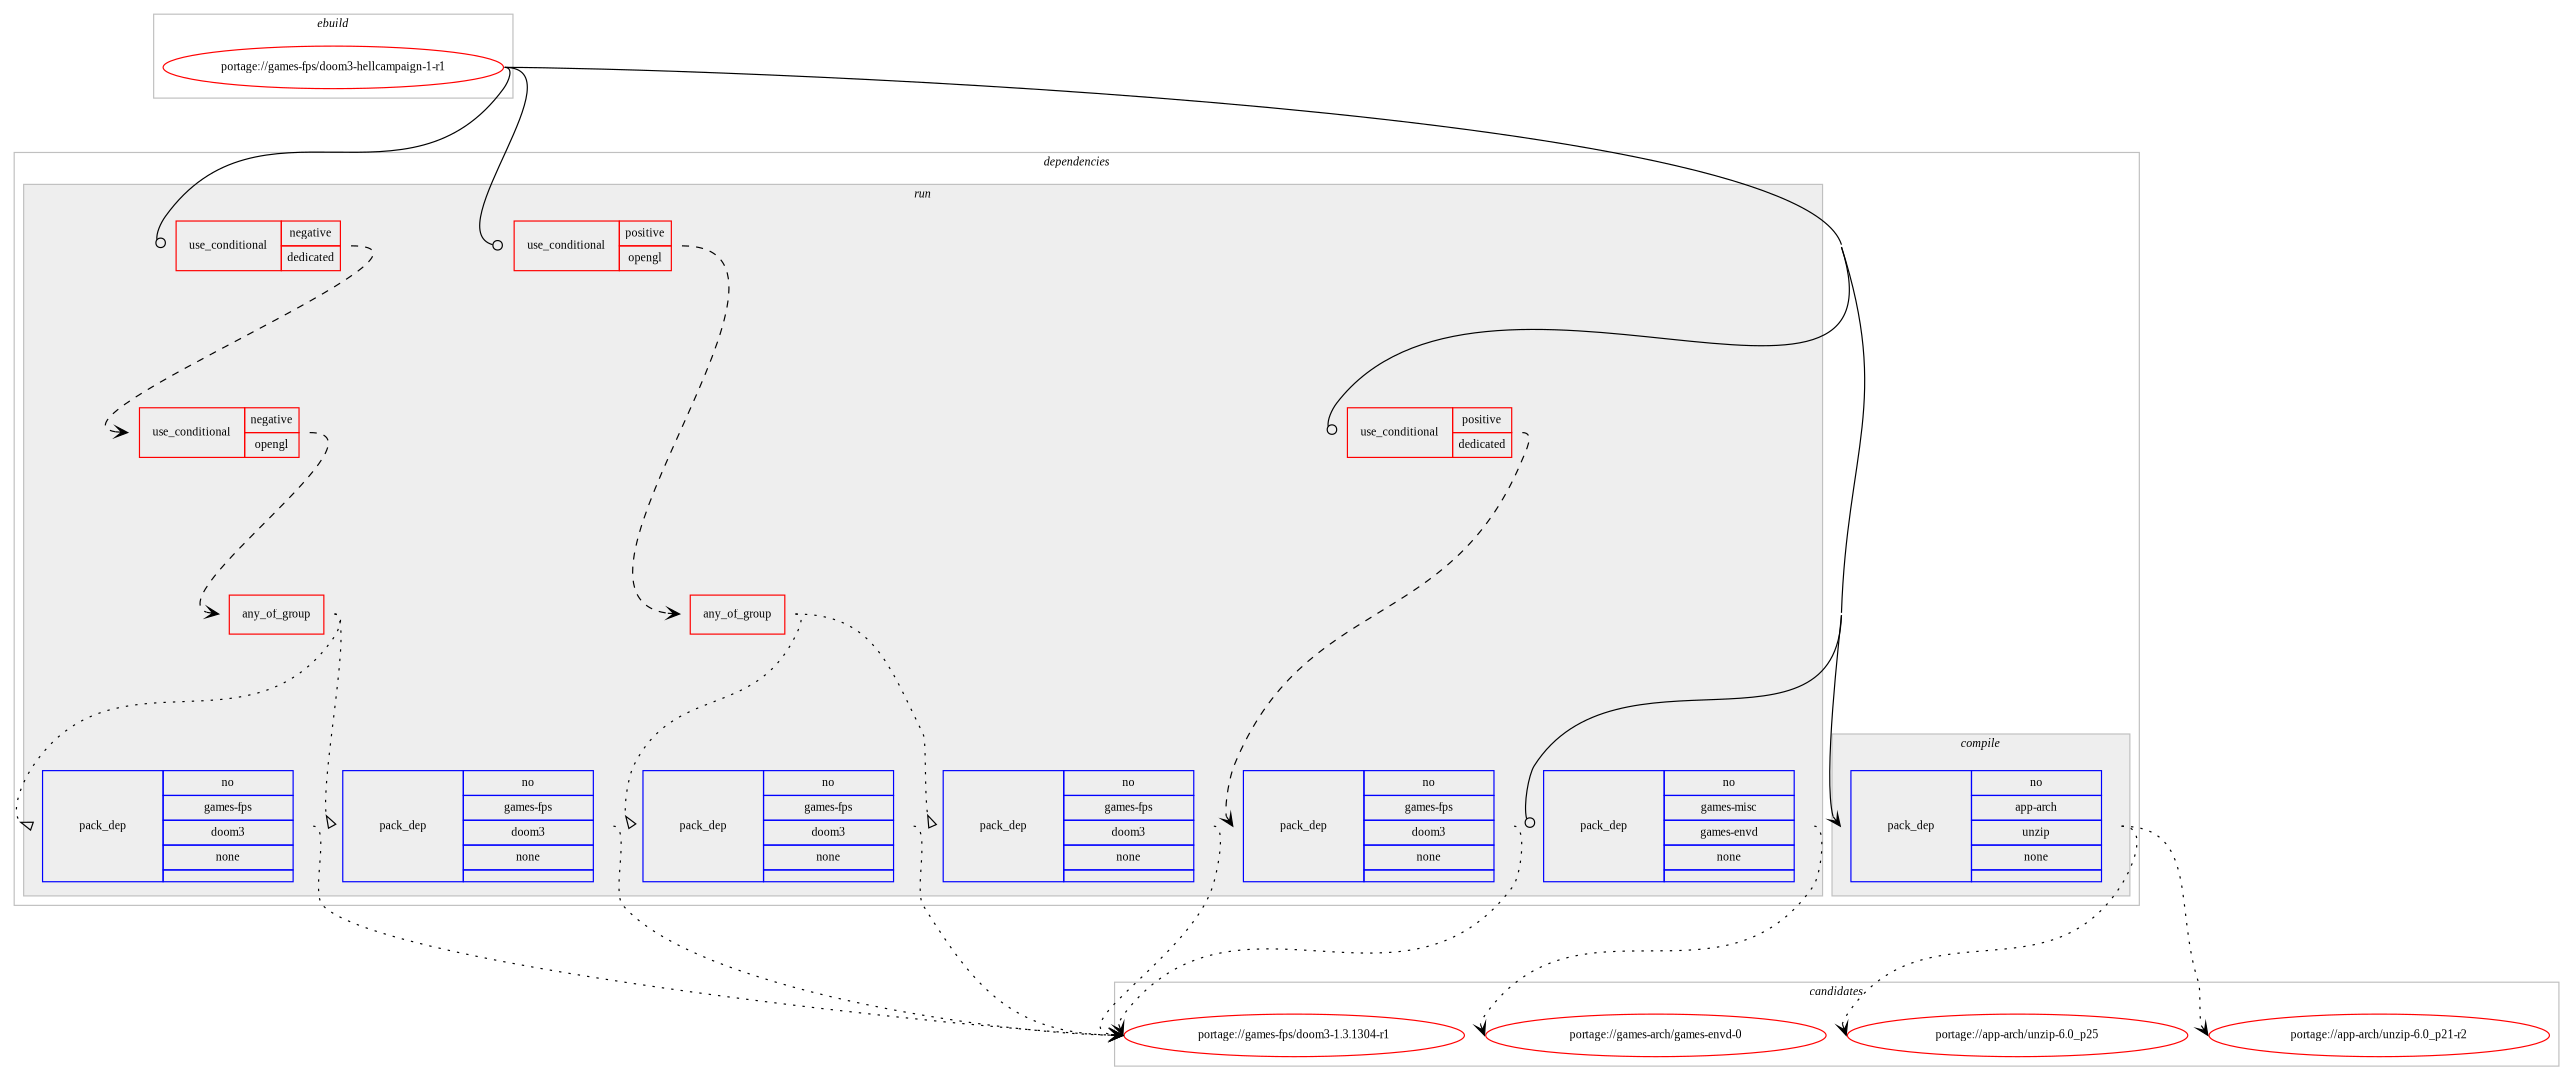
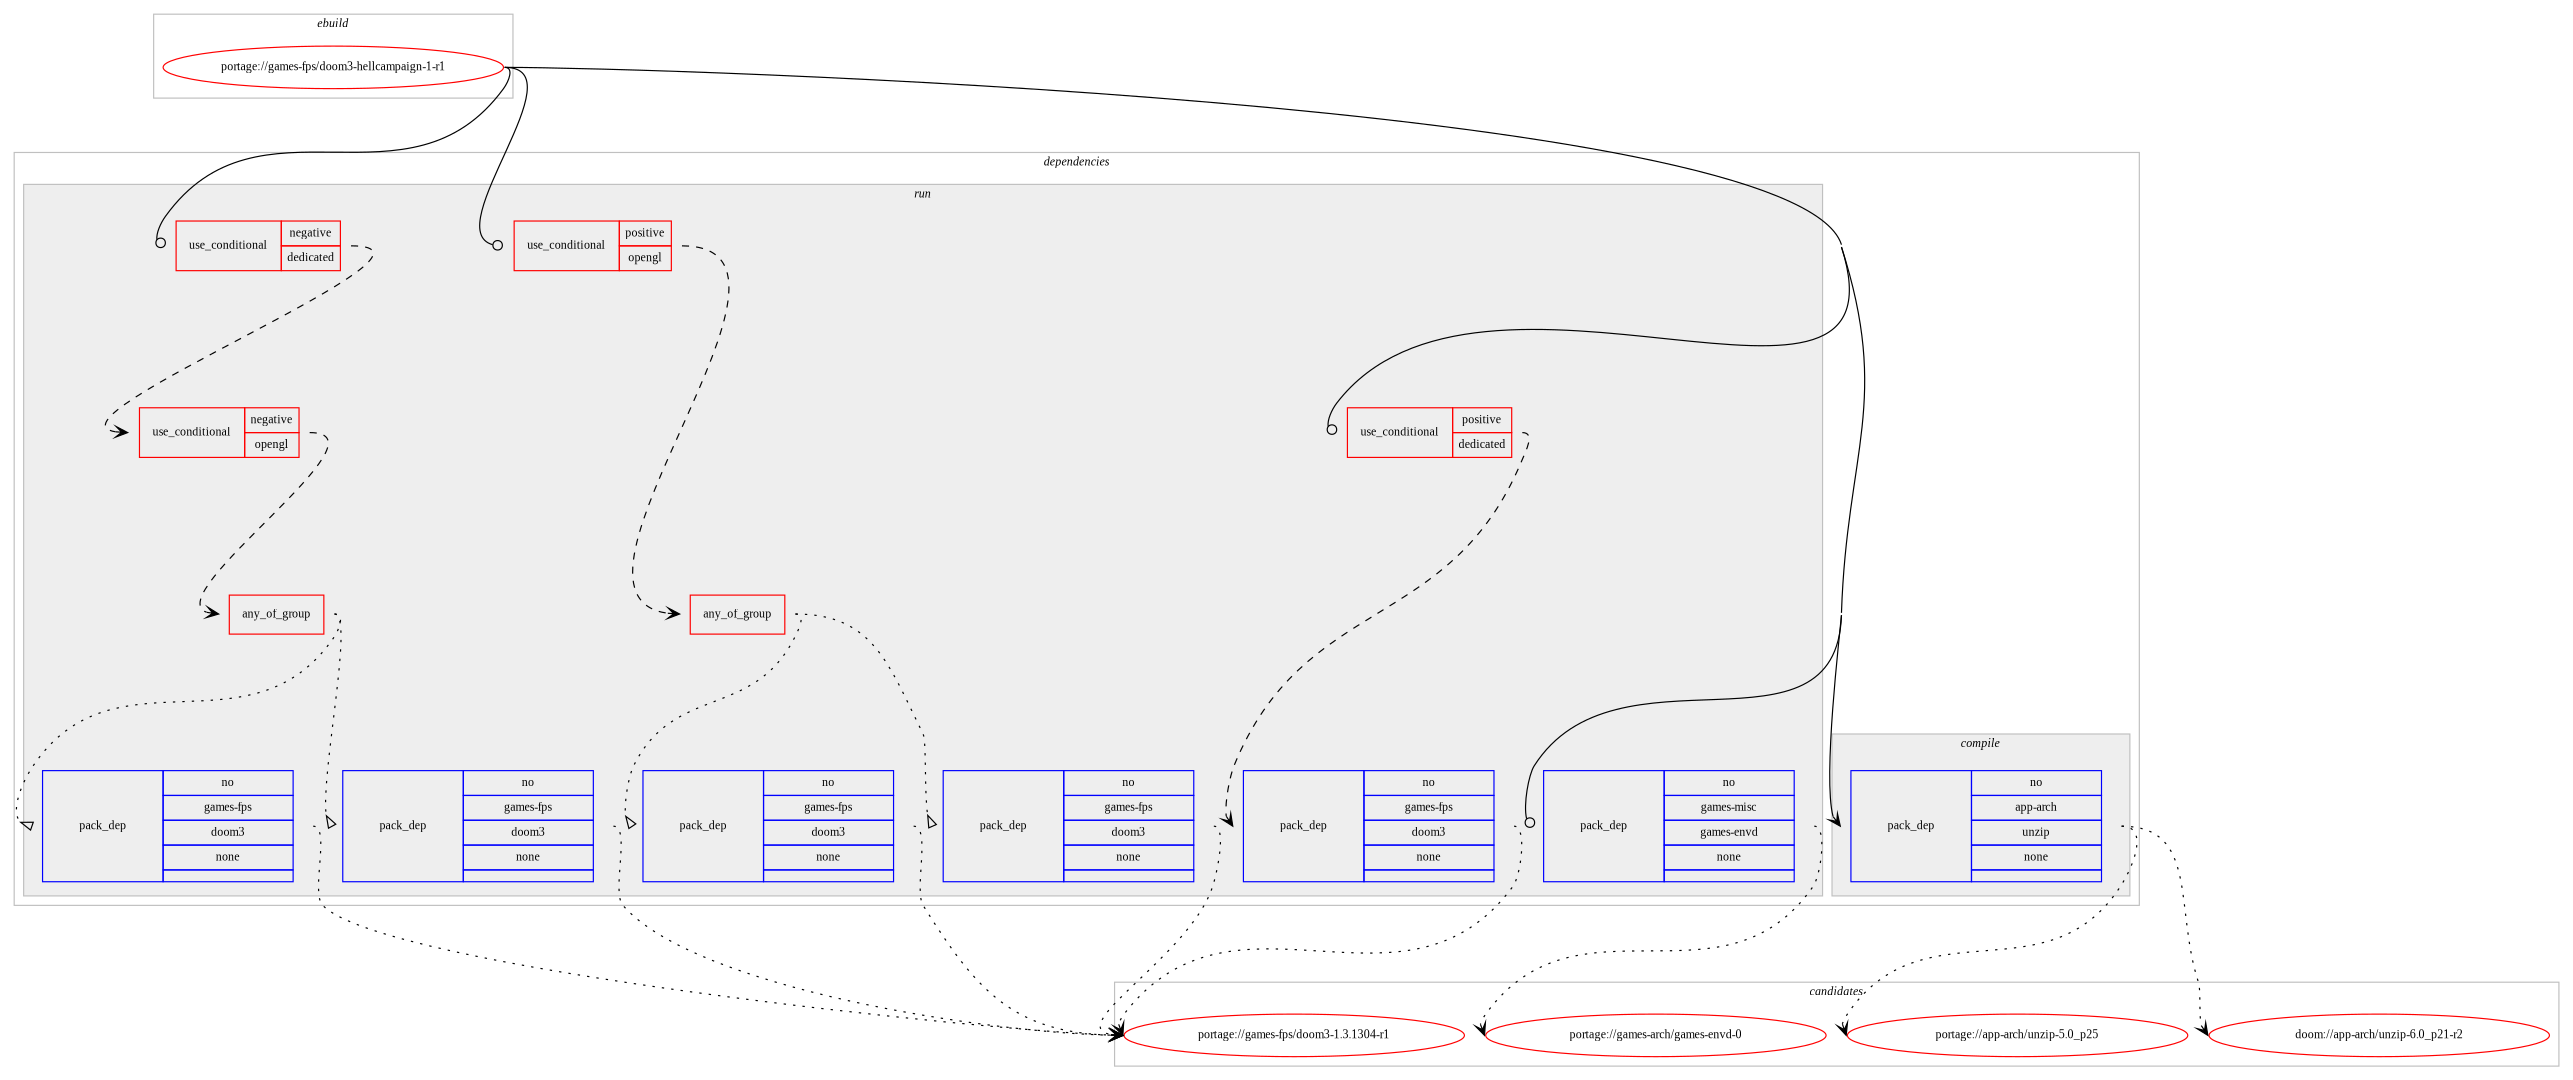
  digraph {
    compound=true
    concentrate=true
    fontname="Liberation Serif"
    fontsize=10
    newrank=true
    rankdir=TB
    ranksep=1.5
    node [color=red fontname="Liberation Serif" fontsize=10 shape=none]
    edge [arrowhead=vee fontname="Liberation Serif" headport=w style=dotted tailport=e weight=20]
    n1 [label="portage://games-fps/doom3-hellcampaign-1-r1" width=4 shape=""]
    n2 [color=blue label=<<TABLE BORDER="0" CELLBORDER="1" CELLSPACING="0" CELLPADDING="4" WIDTH="220"><TR><TD ROWSPAN="6" CELLPADDING="30">pack_dep</TD></TR><TR><TD WIDTH="110">no</TD></TR><TR><TD>app-arch</TD></TR><TR><TD>unzip</TD></TR><TR><TD>none</TD></TR><TR><TD></TD></TR></TABLE>>]
    n3 [color=blue label=<<TABLE BORDER="0" CELLBORDER="1" CELLSPACING="0" CELLPADDING="4" WIDTH="220"><TR><TD ROWSPAN="6" CELLPADDING="30">pack_dep</TD></TR><TR><TD WIDTH="110">no</TD></TR><TR><TD>games-fps</TD></TR><TR><TD>doom3</TD></TR><TR><TD>none</TD></TR><TR><TD></TD></TR></TABLE>>]
    n4 [color=blue label=<<TABLE BORDER="0" CELLBORDER="1" CELLSPACING="0" CELLPADDING="4" WIDTH="220"><TR><TD ROWSPAN="6" CELLPADDING="30">pack_dep</TD></TR><TR><TD WIDTH="110">no</TD></TR><TR><TD>games-fps</TD></TR><TR><TD>doom3</TD></TR><TR><TD>none</TD></TR><TR><TD></TD></TR></TABLE>>]
    n5 [label=<<TABLE BORDER="0" CELLBORDER="1" CELLSPACING="0" CELLPADDING="4"><TR><TD CELLPADDING="10">any_of_group</TD></TR></TABLE>>]
    n6 [label=<<TABLE BORDER="0" CELLBORDER="1" CELLSPACING="0" CELLPADDING="4"><TR><TD ROWSPAN="3" CELLPADDING="10">use_conditional</TD></TR><TR><TD>negative</TD></TR><TR><TD>opengl</TD></TR></TABLE>>]
    n7 [label=<<TABLE BORDER="0" CELLBORDER="1" CELLSPACING="0" CELLPADDING="4"><TR><TD ROWSPAN="3" CELLPADDING="10">use_conditional</TD></TR><TR><TD>negative</TD></TR><TR><TD>dedicated</TD></TR></TABLE>>]
    n8 [color=blue label=<<TABLE BORDER="0" CELLBORDER="1" CELLSPACING="0" CELLPADDING="4" WIDTH="220"><TR><TD ROWSPAN="6" CELLPADDING="30">pack_dep</TD></TR><TR><TD WIDTH="110">no</TD></TR><TR><TD>games-fps</TD></TR><TR><TD>doom3</TD></TR><TR><TD>none</TD></TR><TR><TD></TD></TR></TABLE>>]
    n9 [label=<<TABLE BORDER="0" CELLBORDER="1" CELLSPACING="0" CELLPADDING="4"><TR><TD ROWSPAN="3" CELLPADDING="10">use_conditional</TD></TR><TR><TD>positive</TD></TR><TR><TD>dedicated</TD></TR></TABLE>>]
    n10 [color=blue label=<<TABLE BORDER="0" CELLBORDER="1" CELLSPACING="0" CELLPADDING="4" WIDTH="220"><TR><TD ROWSPAN="6" CELLPADDING="30">pack_dep</TD></TR><TR><TD WIDTH="110">no</TD></TR><TR><TD>games-fps</TD></TR><TR><TD>doom3</TD></TR><TR><TD>none</TD></TR><TR><TD></TD></TR></TABLE>>]
    n11 [color=blue label=<<TABLE BORDER="0" CELLBORDER="1" CELLSPACING="0" CELLPADDING="4" WIDTH="220"><TR><TD ROWSPAN="6" CELLPADDING="30">pack_dep</TD></TR><TR><TD WIDTH="110">no</TD></TR><TR><TD>games-fps</TD></TR><TR><TD>doom3</TD></TR><TR><TD>none</TD></TR><TR><TD></TD></TR></TABLE>>]
    n12 [label=<<TABLE BORDER="0" CELLBORDER="1" CELLSPACING="0" CELLPADDING="4"><TR><TD CELLPADDING="10">any_of_group</TD></TR></TABLE>>]
    n13 [label=<<TABLE BORDER="0" CELLBORDER="1" CELLSPACING="0" CELLPADDING="4"><TR><TD ROWSPAN="3" CELLPADDING="10">use_conditional</TD></TR><TR><TD>positive</TD></TR><TR><TD>opengl</TD></TR></TABLE>>]
    n14 [color=blue label=<<TABLE BORDER="0" CELLBORDER="1" CELLSPACING="0" CELLPADDING="4" WIDTH="220"><TR><TD ROWSPAN="6" CELLPADDING="30">pack_dep</TD></TR><TR><TD WIDTH="110">no</TD></TR><TR><TD>games-misc</TD></TR><TR><TD>games-envd</TD></TR><TR><TD>none</TD></TR><TR><TD></TD></TR></TABLE>>]
-   n15 [label="portage://app-arch/unzip-6.0_p21-r2" width=4 shape=""]
-   n16 [label="portage://app-arch/unzip-6.0_p25" width=4 shape=""]
+   n15 [label="doom://app-arch/unzip-6.0_p21-r2" width=4 shape=""]
+   n16 [label="portage://app-arch/unzip-5.0_p25" width=4 shape=""]
    n17 [label="portage://games-fps/doom3-1.3.1304-r1" width=4 shape=""]
    n18 [label="portage://games-arch/games-envd-0" width=4 shape=""]
    subgraph cluster_1 {
      color=gray
      label=<<i>ebuild</i>>
      rank=same
      n1
    }
    subgraph cluster_2 {
      color=gray
      label=<<i>dependencies</i>>
      subgraph cluster_3 {
        color=gray
        fillcolor="#eeeeee"
        label=<<i>compile</i>>
        style=filled
        subgraph sub_4 {
          color=gray
          fillcolor="#eeeeee"
          label=<<i>compile</i>>
          style=filled
          n2
        }
      }
      subgraph cluster_5 {
        color=gray
        fillcolor="#eeeeee"
        label=<<i>compile and run</i>>
        style=filled
      }
      subgraph cluster_6 {
        color=gray
        fillcolor="#eeeeee"
        label=<<i>run</i>>
        style=filled
        subgraph sub_7 {
          color=gray
          fillcolor="#eeeeee"
          label=<<i>run</i>>
          style=filled
          n7
          subgraph sub_8 {
            color=gray
            fillcolor="#eeeeee"
            label=<<i>run</i>>
            style=filled
            n6
            subgraph sub_9 {
              color=gray
              fillcolor="#eeeeee"
              label=<<i>run</i>>
              style=filled
              n5
              subgraph sub_10 {
                color=gray
                fillcolor="#eeeeee"
                label=<<i>run</i>>
                style=filled
                n3
              }
              subgraph sub_11 {
                color=gray
                fillcolor="#eeeeee"
                label=<<i>run</i>>
                style=filled
                n4
              }
            }
          }
        }
        subgraph sub_12 {
          color=gray
          fillcolor="#eeeeee"
          label=<<i>run</i>>
          style=filled
          n9
          subgraph sub_13 {
            color=gray
            fillcolor="#eeeeee"
            label=<<i>run</i>>
            style=filled
            n8
          }
        }
        subgraph sub_14 {
          color=gray
          fillcolor="#eeeeee"
          label=<<i>run</i>>
          style=filled
          n13
          subgraph sub_15 {
            color=gray
            fillcolor="#eeeeee"
            label=<<i>run</i>>
            style=filled
            n12
            subgraph sub_16 {
              color=gray
              fillcolor="#eeeeee"
              label=<<i>run</i>>
              style=filled
              n10
            }
            subgraph sub_17 {
              color=gray
              fillcolor="#eeeeee"
              label=<<i>run</i>>
              style=filled
              n11
            }
          }
        }
        subgraph sub_18 {
          color=gray
          fillcolor="#eeeeee"
          label=<<i>run</i>>
          style=filled
          n14
        }
      }
    }
    subgraph cluster_19 {
      color=gray
      label=<<i>candidates</i>>
      rank=same
      subgraph sub_20 {
        color=black
        label=<<i>candidates</i>>
        nodesep=1
        rank=same
        n15
        n16
      }
      subgraph sub_21 {
        color=black
        label=<<i>candidates</i>>
        nodesep=1
        rank=same
        n17
      }
      subgraph sub_22 {
        color=black
        label=<<i>candidates</i>>
        nodesep=1
        rank=same
        n17
      }
      subgraph sub_23 {
        color=black
        label=<<i>candidates</i>>
        nodesep=1
        rank=same
        n17
      }
      subgraph sub_24 {
        color=black
        label=<<i>candidates</i>>
        nodesep=1
        rank=same
        n17
      }
      subgraph sub_25 {
        color=black
        label=<<i>candidates</i>>
        nodesep=1
        rank=same
        n17
      }
      subgraph sub_26 {
        color=black
        label=<<i>candidates</i>>
        nodesep=1
        rank=same
        n18
      }
    }
    n1 -> n2 [style=solid]
    n1 -> n7 [arrowhead=odot style=solid]
    n1 -> n9 [arrowhead=odot style=solid]
    n1 -> n13 [arrowhead=odot style=solid]
    n1 -> n14 [arrowhead=odot style=solid]
    n2 -> n15 [weight=100]
    n2 -> n16 [weight=100]
    n3 -> n17 [weight=100]
    n4 -> n17 [weight=100]
    n5 -> n3 [arrowhead=oinv]
    n5 -> n4 [arrowhead=oinv]
    n6 -> n5 [style=dashed]
    n7 -> n6 [style=dashed]
    n8 -> n17 [weight=100]
    n9 -> n8 [style=dashed]
    n10 -> n17 [weight=100]
    n11 -> n17 [weight=100]
    n12 -> n10 [arrowhead=oinv]
    n12 -> n11 [arrowhead=oinv]
    n13 -> n12 [style=dashed]
    n14 -> n18 [weight=100]
  }
